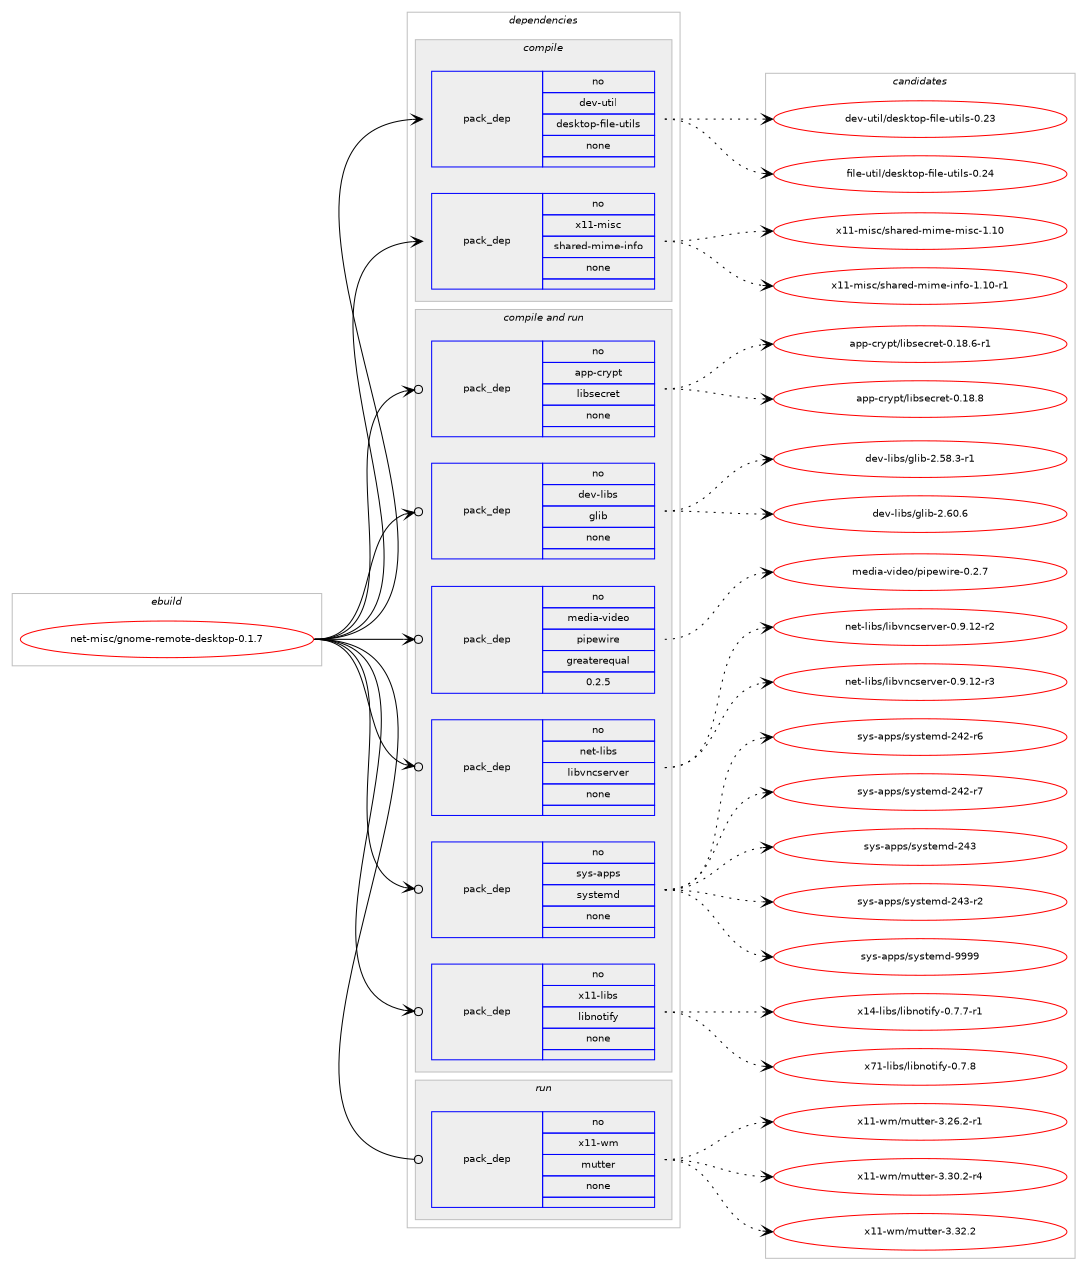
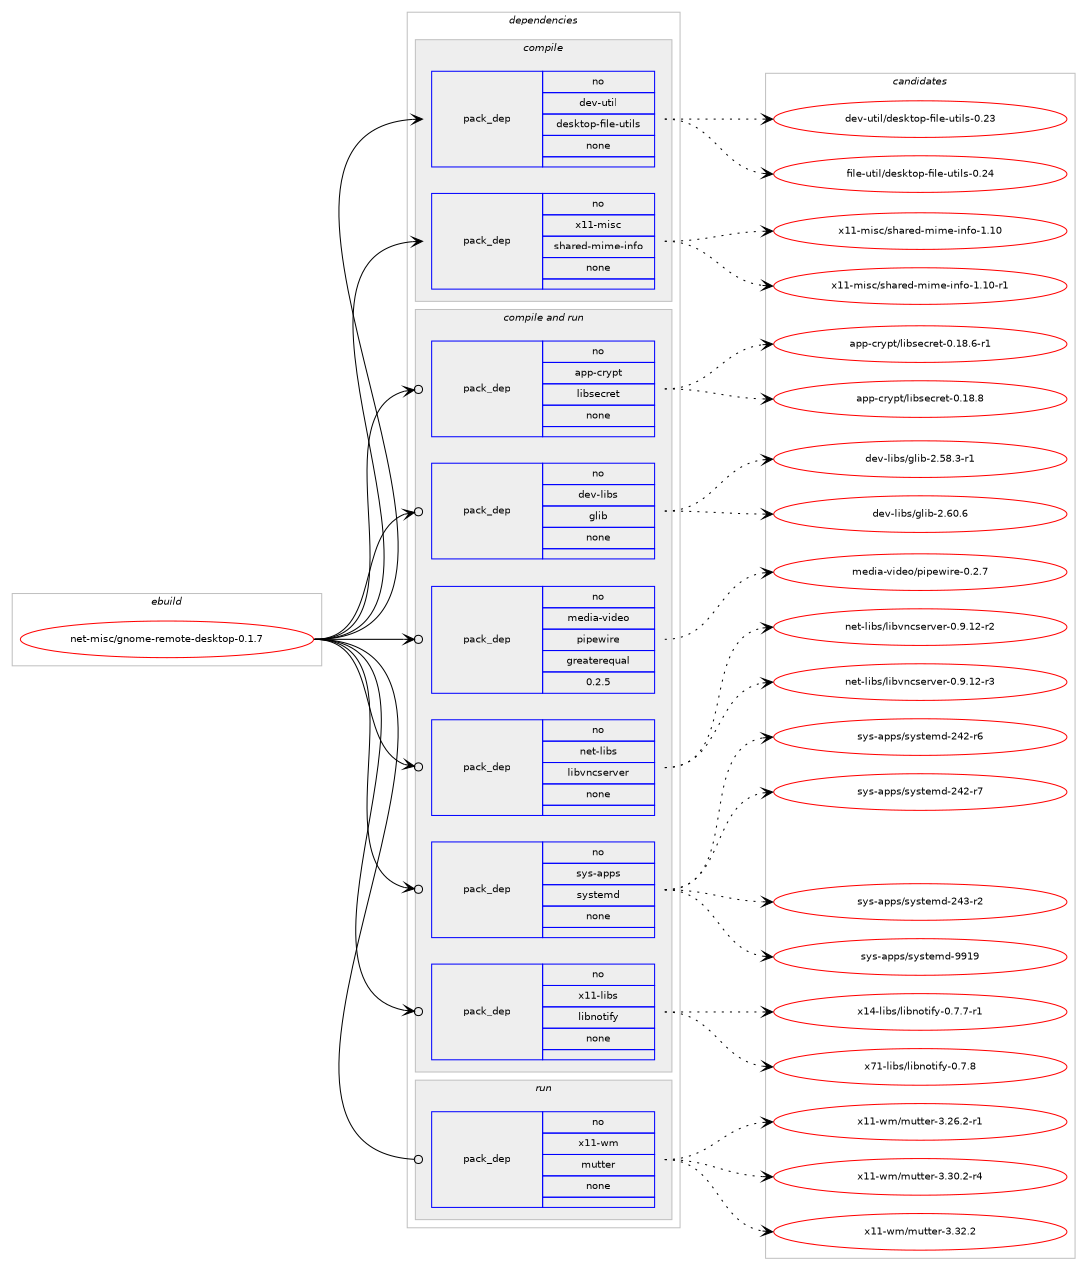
  digraph {
    compound=true
    concentrate=true
    fontname=Helvetica
    fontsize=10
    newrank=true
    rankdir=LR
    ranksep=1.5
    node [color=red fontname=Helvetica fontsize=10]
    edge [arrowhead=vee headport=w style=dotted tailport=e weight=100]
    n1 [label="net-misc/gnome-remote-desktop-0.1.7" width=4]
    n2 [color=blue label=<<TABLE BORDER="0" CELLBORDER="1" CELLSPACING="0" CELLPADDING="4" WIDTH="220"><TR><TD ROWSPAN="6" CELLPADDING="30">pack_dep</TD></TR><TR><TD WIDTH="110">no</TD></TR><TR><TD>dev-util</TD></TR><TR><TD>desktop-file-utils</TD></TR><TR><TD>none</TD></TR><TR><TD></TD></TR></TABLE>> shape=none]
    n3 [color=blue label=<<TABLE BORDER="0" CELLBORDER="1" CELLSPACING="0" CELLPADDING="4" WIDTH="220"><TR><TD ROWSPAN="6" CELLPADDING="30">pack_dep</TD></TR><TR><TD WIDTH="110">no</TD></TR><TR><TD>x11-misc</TD></TR><TR><TD>shared-mime-info</TD></TR><TR><TD>none</TD></TR><TR><TD></TD></TR></TABLE>> shape=none]
    n4 [color=blue label=<<TABLE BORDER="0" CELLBORDER="1" CELLSPACING="0" CELLPADDING="4" WIDTH="220"><TR><TD ROWSPAN="6" CELLPADDING="30">pack_dep</TD></TR><TR><TD WIDTH="110">no</TD></TR><TR><TD>app-crypt</TD></TR><TR><TD>libsecret</TD></TR><TR><TD>none</TD></TR><TR><TD></TD></TR></TABLE>> shape=none]
    n5 [color=blue label=<<TABLE BORDER="0" CELLBORDER="1" CELLSPACING="0" CELLPADDING="4" WIDTH="220"><TR><TD ROWSPAN="6" CELLPADDING="30">pack_dep</TD></TR><TR><TD WIDTH="110">no</TD></TR><TR><TD>dev-libs</TD></TR><TR><TD>glib</TD></TR><TR><TD>none</TD></TR><TR><TD></TD></TR></TABLE>> shape=none]
    n6 [color=blue label=<<TABLE BORDER="0" CELLBORDER="1" CELLSPACING="0" CELLPADDING="4" WIDTH="220"><TR><TD ROWSPAN="6" CELLPADDING="30">pack_dep</TD></TR><TR><TD WIDTH="110">no</TD></TR><TR><TD>media-video</TD></TR><TR><TD>pipewire</TD></TR><TR><TD>greaterequal</TD></TR><TR><TD>0.2.5</TD></TR></TABLE>> shape=none]
    n7 [color=blue label=<<TABLE BORDER="0" CELLBORDER="1" CELLSPACING="0" CELLPADDING="4" WIDTH="220"><TR><TD ROWSPAN="6" CELLPADDING="30">pack_dep</TD></TR><TR><TD WIDTH="110">no</TD></TR><TR><TD>net-libs</TD></TR><TR><TD>libvncserver</TD></TR><TR><TD>none</TD></TR><TR><TD></TD></TR></TABLE>> shape=none]
    n8 [color=blue label=<<TABLE BORDER="0" CELLBORDER="1" CELLSPACING="0" CELLPADDING="4" WIDTH="220"><TR><TD ROWSPAN="6" CELLPADDING="30">pack_dep</TD></TR><TR><TD WIDTH="110">no</TD></TR><TR><TD>sys-apps</TD></TR><TR><TD>systemd</TD></TR><TR><TD>none</TD></TR><TR><TD></TD></TR></TABLE>> shape=none]
    n9 [color=blue label=<<TABLE BORDER="0" CELLBORDER="1" CELLSPACING="0" CELLPADDING="4" WIDTH="220"><TR><TD ROWSPAN="6" CELLPADDING="30">pack_dep</TD></TR><TR><TD WIDTH="110">no</TD></TR><TR><TD>x11-libs</TD></TR><TR><TD>libnotify</TD></TR><TR><TD>none</TD></TR><TR><TD></TD></TR></TABLE>> shape=none]
    n10 [color=blue label=<<TABLE BORDER="0" CELLBORDER="1" CELLSPACING="0" CELLPADDING="4" WIDTH="220"><TR><TD ROWSPAN="6" CELLPADDING="30">pack_dep</TD></TR><TR><TD WIDTH="110">no</TD></TR><TR><TD>x11-wm</TD></TR><TR><TD>mutter</TD></TR><TR><TD>none</TD></TR><TR><TD></TD></TR></TABLE>> shape=none]
    n11 [label="dev-util/desktop-file-utils-0.23" width=4]
    n12 [label="file-util/desktop-file-utils-0.24" width=4]
-   n13 [label="x11-misc/shared-mime-misc-1.10" width=4]
+   n13 [label="x11-misc/shared-mime-info-1.10" width=4]
    n14 [label="x11-misc/shared-mime-info-1.10-r1" width=4]
    n15 [label="app-crypt/libsecret-0.18.6-r1" width=4]
    n16 [label="app-crypt/libsecret-0.18.8" width=4]
    n17 [label="dev-libs/glib-2.58.3-r1" width=4]
    n18 [label="dev-libs/glib-2.60.6" width=4]
    n19 [label="media-video/pipewire-0.2.7" width=4]
    n20 [label="net-libs/libvncserver-0.9.12-r2" width=4]
    n21 [label="net-libs/libvncserver-0.9.12-r3" width=4]
    n22 [label="sys-apps/systemd-242-r6" width=4]
    n23 [label="sys-apps/systemd-242-r7" width=4]
-   n24 [label="sys-apps/systemd-243" width=4]
    n25 [label="sys-apps/systemd-243-r2" width=4]
-   n26 [label="sys-apps/systemd-9999" width=4]
+   n26 [label="sys-apps/systemd-9919" width=4]
    n27 [label="x14-libs/libnotify-0.7.7-r1" width=4]
    n28 [label="x71-libs/libnotify-0.7.8" width=4]
    n29 [label="x11-wm/mutter-3.26.2-r1" width=4]
    n30 [label="x11-wm/mutter-3.30.2-r4" width=4]
    n31 [label="x11-wm/mutter-3.32.2" width=4]
    subgraph cluster_1 {
      color=gray
      label=<<i>ebuild</i>>
      rank=same
      n1
    }
    subgraph cluster_2 {
      color=gray
      label=<<i>dependencies</i>>
      subgraph cluster_3 {
        color=gray
        fillcolor="#eeeeee"
        label=<<i>compile</i>>
        style=filled
        subgraph sub_4 {
          color=gray
          fillcolor="#eeeeee"
          label=<<i>compile</i>>
          style=filled
          n2
        }
        subgraph sub_5 {
          color=gray
          fillcolor="#eeeeee"
          label=<<i>compile</i>>
          style=filled
          n3
        }
      }
      subgraph cluster_6 {
        color=gray
        fillcolor="#eeeeee"
        label=<<i>compile and run</i>>
        style=filled
        subgraph sub_7 {
          color=gray
          fillcolor="#eeeeee"
          label=<<i>compile and run</i>>
          style=filled
          n4
        }
        subgraph sub_8 {
          color=gray
          fillcolor="#eeeeee"
          label=<<i>compile and run</i>>
          style=filled
          n5
        }
        subgraph sub_9 {
          color=gray
          fillcolor="#eeeeee"
          label=<<i>compile and run</i>>
          style=filled
          n6
        }
        subgraph sub_10 {
          color=gray
          fillcolor="#eeeeee"
          label=<<i>compile and run</i>>
          style=filled
          n7
        }
        subgraph sub_11 {
          color=gray
          fillcolor="#eeeeee"
          label=<<i>compile and run</i>>
          style=filled
          n8
        }
        subgraph sub_12 {
          color=gray
          fillcolor="#eeeeee"
          label=<<i>compile and run</i>>
          style=filled
          n9
        }
      }
      subgraph cluster_13 {
        color=gray
        fillcolor="#eeeeee"
        label=<<i>run</i>>
        style=filled
        subgraph sub_14 {
          color=gray
          fillcolor="#eeeeee"
          label=<<i>run</i>>
          style=filled
          n10
        }
      }
    }
    subgraph cluster_15 {
      color=gray
      label=<<i>candidates</i>>
      rank=same
      subgraph sub_16 {
        color=black
        label=<<i>candidates</i>>
        nodesep=1
        rank=same
        n11
        n12
      }
      subgraph sub_17 {
        color=black
        label=<<i>candidates</i>>
        nodesep=1
        rank=same
        n13
        n14
      }
      subgraph sub_18 {
        color=black
        label=<<i>candidates</i>>
        nodesep=1
        rank=same
        n15
        n16
      }
      subgraph sub_19 {
        color=black
        label=<<i>candidates</i>>
        nodesep=1
        rank=same
        n17
        n18
      }
      subgraph sub_20 {
        color=black
        label=<<i>candidates</i>>
        nodesep=1
        rank=same
        n19
      }
      subgraph sub_21 {
        color=black
        label=<<i>candidates</i>>
        nodesep=1
        rank=same
        n20
        n21
      }
      subgraph sub_22 {
        color=black
        label=<<i>candidates</i>>
        nodesep=1
        rank=same
        n22
        n23
-       n24
        n25
        n26
      }
      subgraph sub_23 {
        color=black
        label=<<i>candidates</i>>
        nodesep=1
        rank=same
        n27
        n28
      }
      subgraph sub_24 {
        color=black
        label=<<i>candidates</i>>
        nodesep=1
        rank=same
        n29
        n30
        n31
      }
    }
    n1 -> n2 [style=solid weight=20]
    n1 -> n3 [style=solid weight=20]
    n1 -> n4 [arrowhead=odotvee style=solid weight=20]
    n1 -> n5 [arrowhead=odotvee style=solid weight=20]
    n1 -> n6 [arrowhead=odotvee style=solid weight=20]
    n1 -> n7 [arrowhead=odotvee style=solid weight=20]
    n1 -> n8 [arrowhead=odotvee style=solid weight=20]
    n1 -> n9 [arrowhead=odotvee style=solid weight=20]
    n1 -> n10 [arrowhead=odot style=solid weight=20]
    n2 -> n11
    n2 -> n12
    n3 -> n13
    n3 -> n14
    n4 -> n15
    n4 -> n16
    n5 -> n17
    n5 -> n18
    n6 -> n19
    n7 -> n20
    n7 -> n21
    n8 -> n22
    n8 -> n23
-   n8 -> n24
    n8 -> n25
    n8 -> n26
    n9 -> n27
    n9 -> n28
    n10 -> n29
    n10 -> n30
    n10 -> n31
  }
